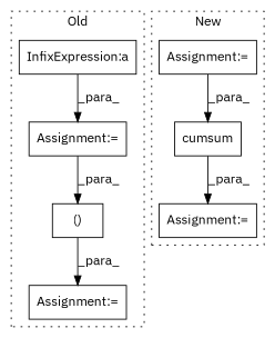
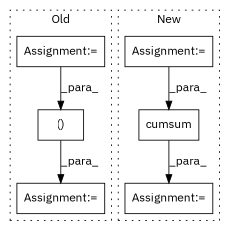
  digraph {
    fontname="IBM Plex Sans"
    node [a=7 l=1 shape=box fontname="IBM Plex Sans"]
    edge [fontname="IBM Plex Sans"]
    n1 [a=106 l=25 label="()" s=1511]
    n2 [label="Assignment:=" s=1454]
    n3 [label="Assignment:=" s=1220]
-   n4 [a=27 l=3 label="InfixExpression:a" s=1245]
    n5 [a=32 l="7,1" label=cumsum s="1210,1220"]
    n6 [label="Assignment:=" s=1190]
    n7 [label="Assignment:=" s=1152]
    subgraph cluster_1 {
      label=Old
      style=dotted
      n1
      n2
      n3
-     n4
    }
    subgraph cluster_2 {
      label=New
      style=dotted
      n5
      n6
      n7
    }
    n1 -> n2 [label=_para_]
    n3 -> n1 [label=_para_]
-   n4 -> n3 [label=_para_]
    n5 -> n6 [label=_para_]
    n7 -> n5 [label=_para_]
  }
